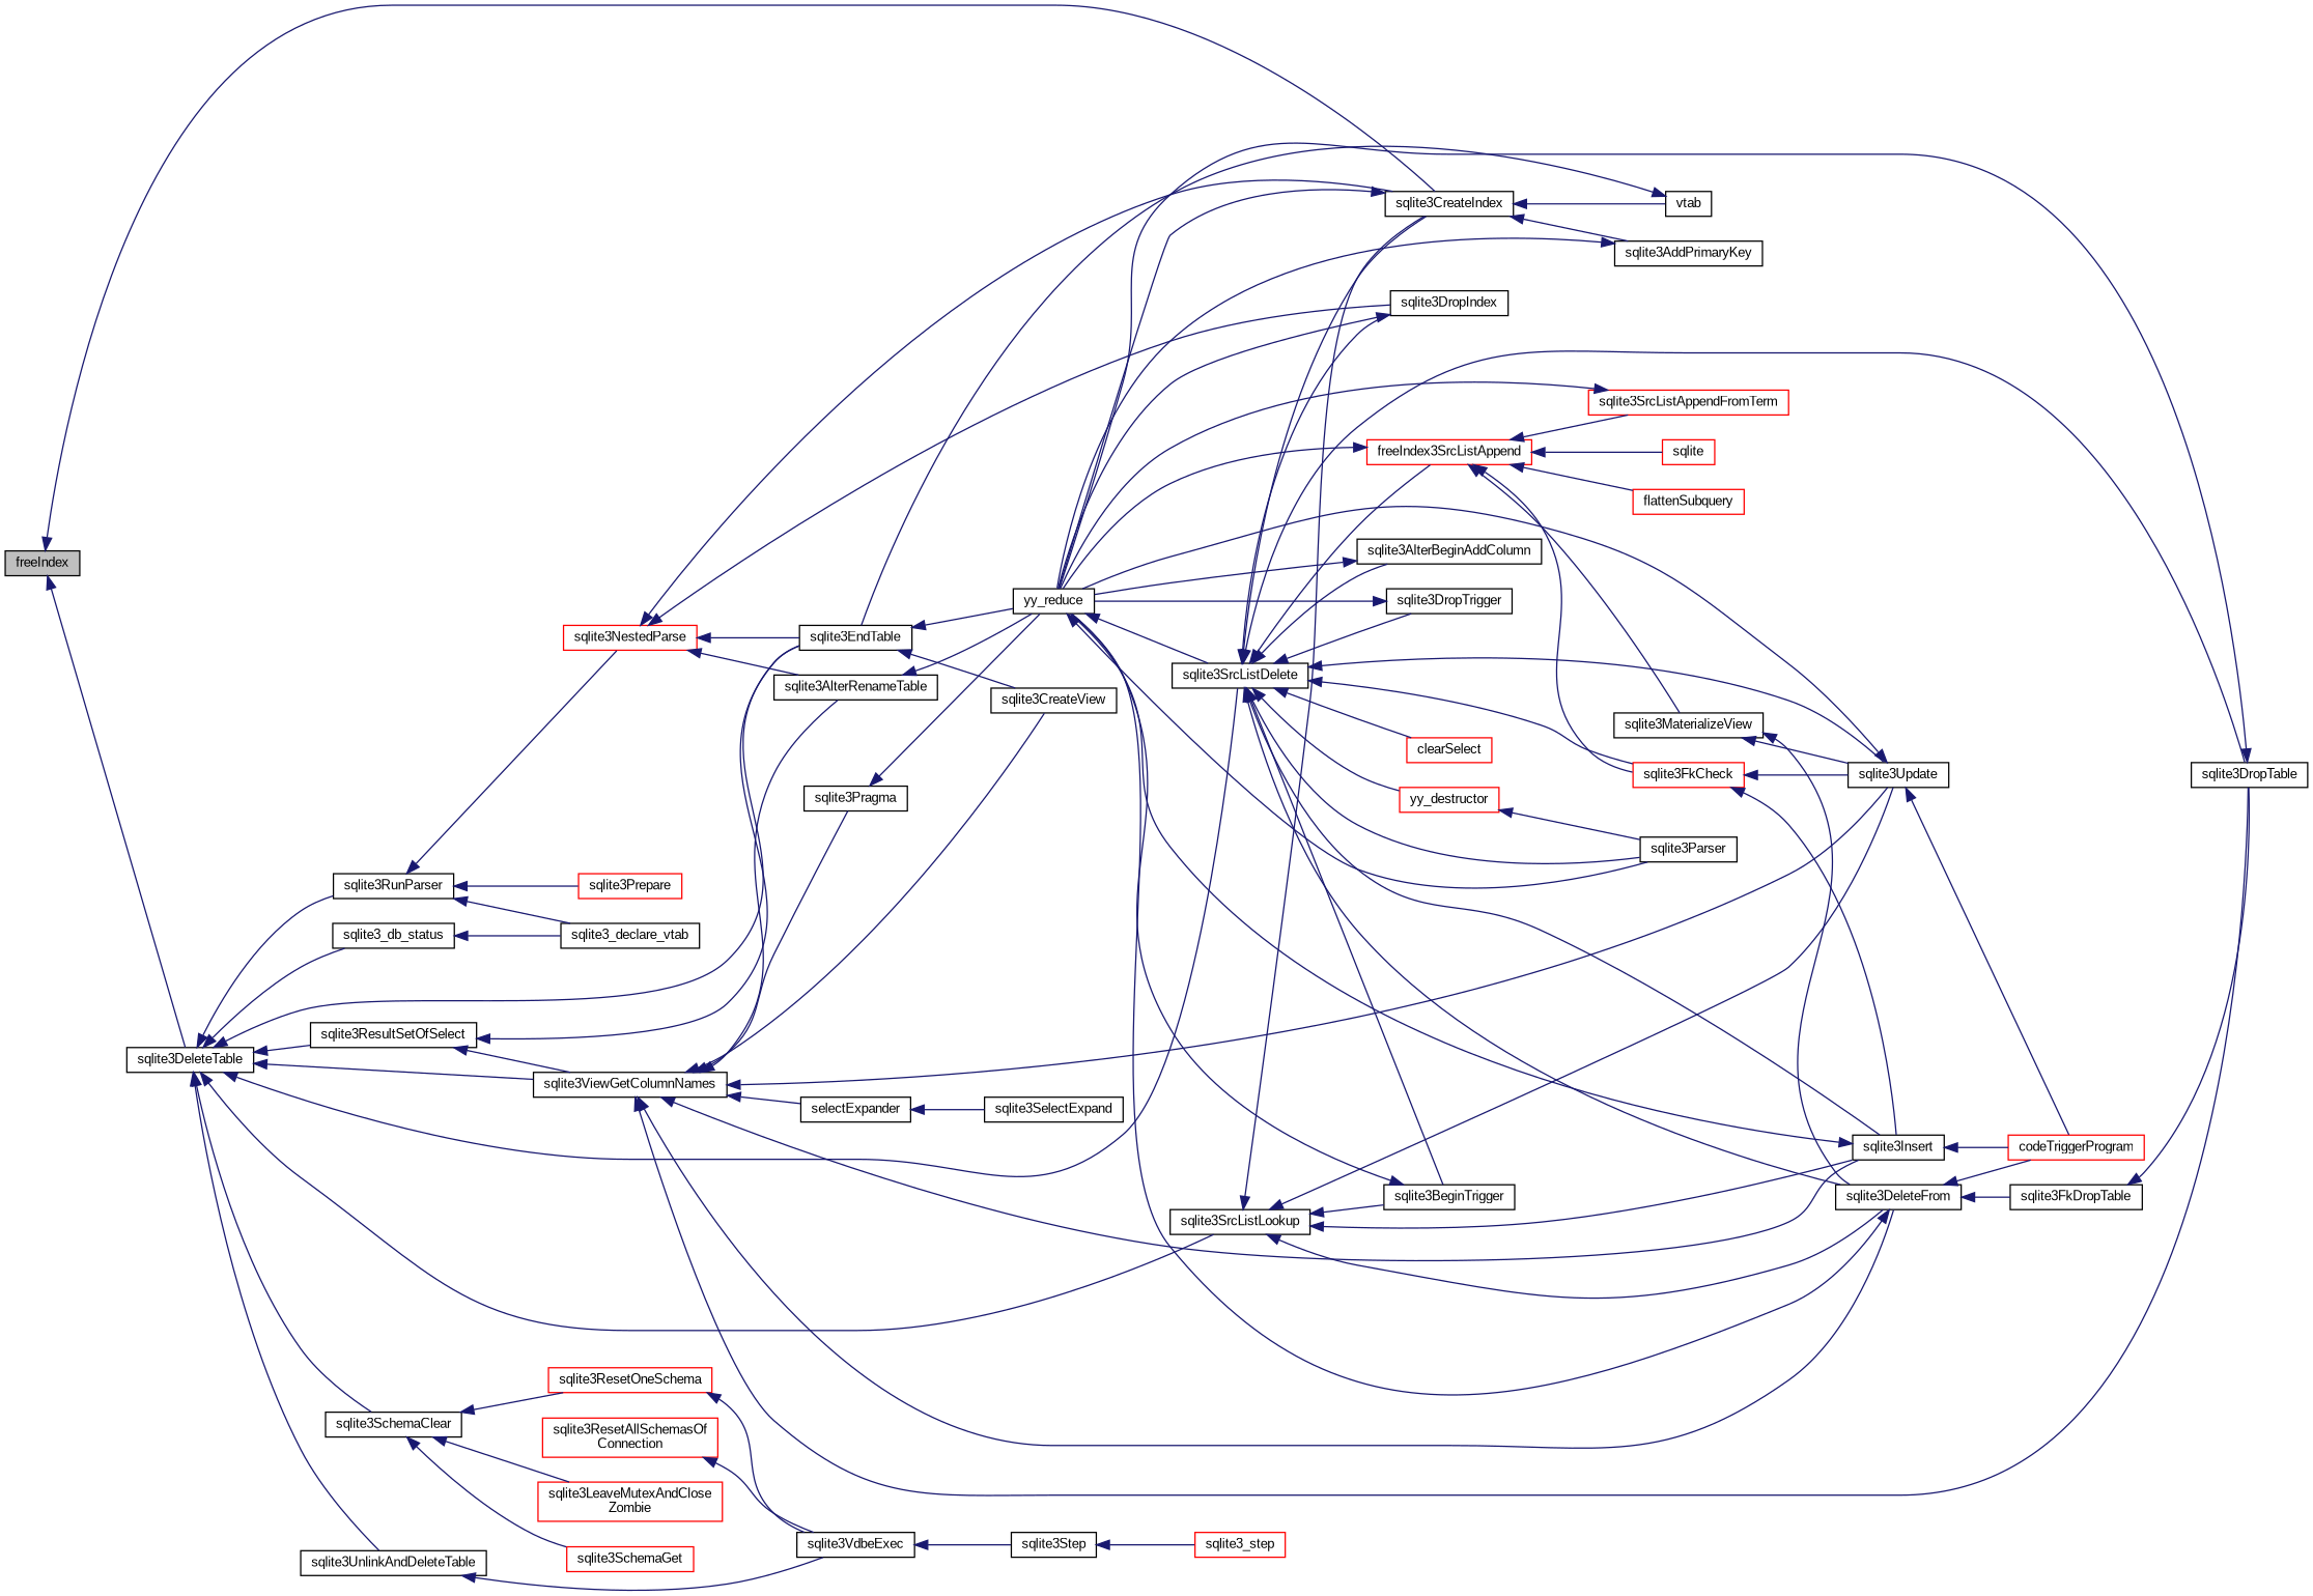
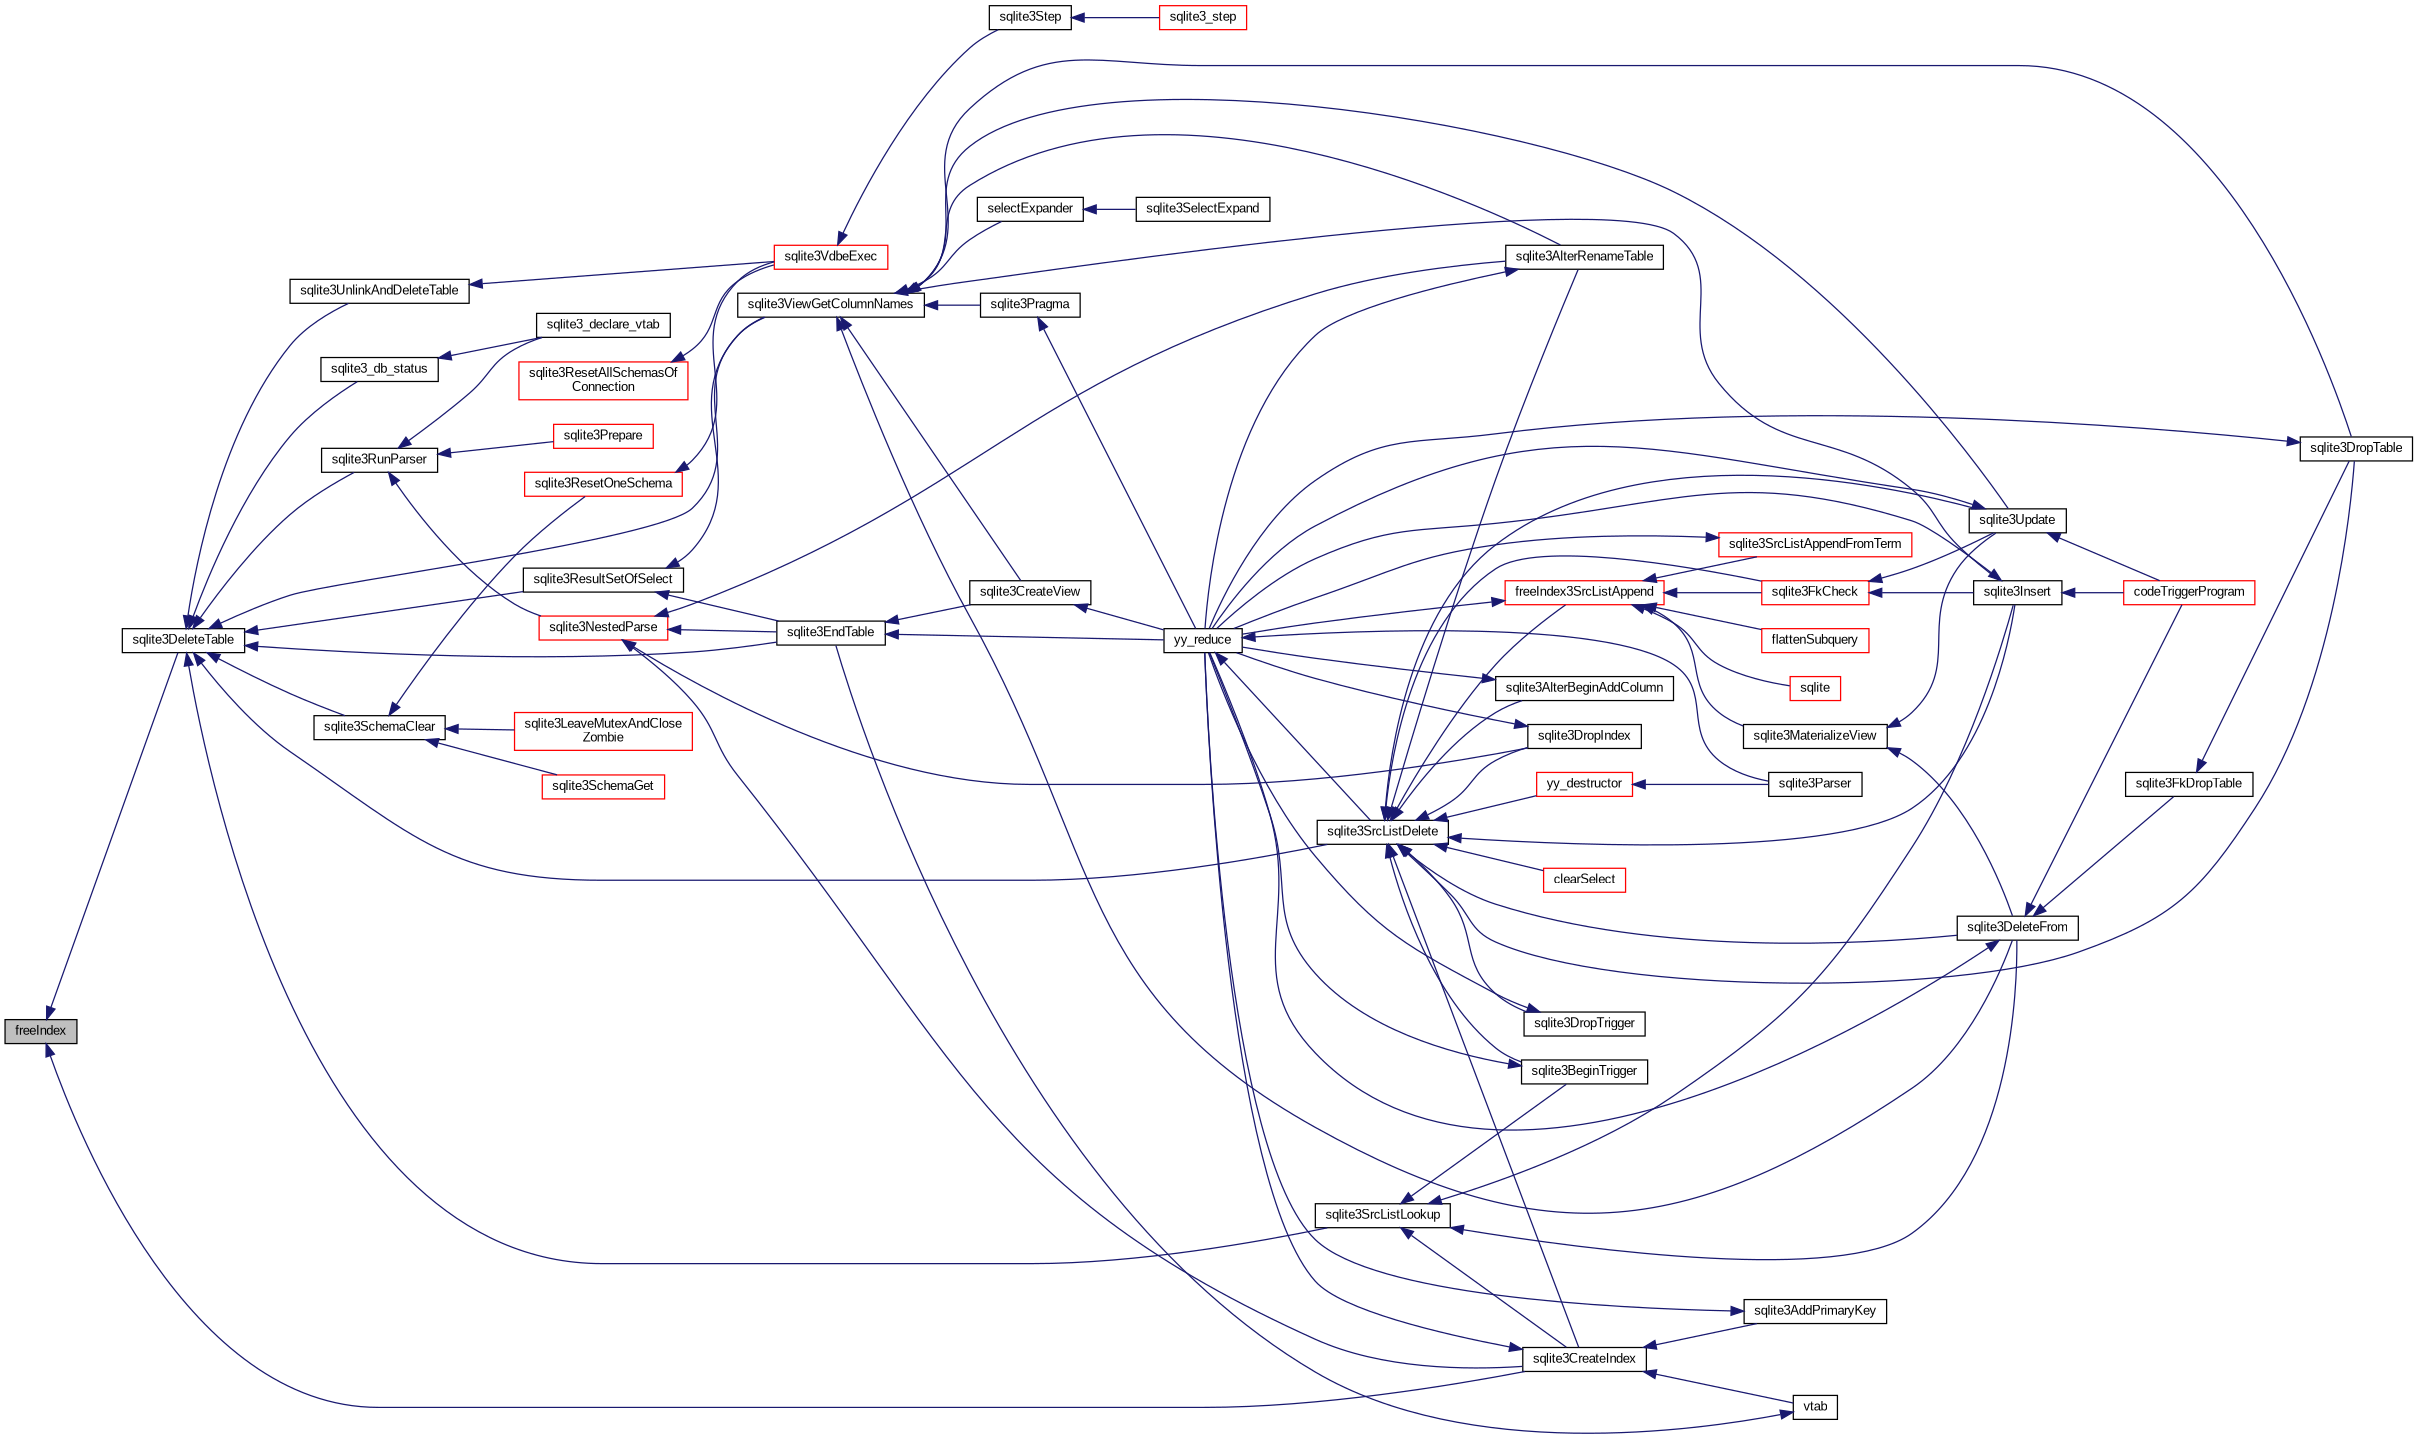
  digraph {
    fontname="Liberation Sans"
    rankdir=LR
    node [color=black fillcolor=white fontname="Liberation Sans" fontsize=10 shape=record style=filled]
    edge [color=midnightblue dir=back fontname="Liberation Sans" fontsize=10 labelfontname=FreeSans labelfontsize=10 style=solid]
    n1 [fillcolor=grey75 fontcolor=black height=0.2 label=freeIndex width=0.4]
    n2 [height=0.2 label=sqlite3DeleteTable width=0.4]
    n3 [height=0.2 label=sqlite3CreateIndex width=0.4]
    n4 [height=0.2 label=sqlite3_db_status width=0.4]
    n5 [height=0.2 label=sqlite3UnlinkAndDeleteTable width=0.4]
    n6 [height=0.2 label=sqlite3EndTable width=0.4]
    n7 [height=0.2 label=sqlite3ViewGetColumnNames width=0.4]
    n8 [height=0.2 label=sqlite3SrcListDelete width=0.4]
    n9 [height=0.2 label=sqlite3SchemaClear width=0.4]
    n10 [height=0.2 label=sqlite3SrcListLookup width=0.4]
    n11 [height=0.2 label=sqlite3ResultSetOfSelect width=0.4]
    n12 [height=0.2 label=sqlite3RunParser width=0.4]
    n13 [height=0.2 label=yy_reduce width=0.4]
    n14 [height=0.2 label=sqlite3AddPrimaryKey width=0.4]
    n15 [height=0.2 label=vtab width=0.4]
-   n16 [height=0.2 label=sqlite3VdbeExec width=0.4]
+   n16 [color=red height=0.2 label=sqlite3VdbeExec width=0.4]
    n17 [height=0.2 label=sqlite3Step width=0.4]
    n18 [color=red height=0.2 label=sqlite3_step width=0.4]
    n19 [height=0.2 label=sqlite3_declare_vtab width=0.4]
    n20 [height=0.2 label=sqlite3CreateView width=0.4]
    n21 [height=0.2 label=sqlite3AlterRenameTable width=0.4]
    n22 [height=0.2 label=sqlite3DropTable width=0.4]
    n23 [height=0.2 label=sqlite3DeleteFrom width=0.4]
    n24 [height=0.2 label=sqlite3Insert width=0.4]
    n25 [height=0.2 label=sqlite3Pragma width=0.4]
    n26 [height=0.2 label=selectExpander width=0.4]
    n27 [height=0.2 label=sqlite3Update width=0.4]
    n28 [height=0.2 label=sqlite3AlterBeginAddColumn width=0.4]
    n29 [height=0.2 label=sqlite3DropIndex width=0.4]
    n30 [color=red height=0.2 label=freeIndex3SrcListAppend width=0.4]
    n31 [color=red height=0.2 label=sqlite3FkCheck width=0.4]
    n32 [color=red height=0.2 label=clearSelect width=0.4]
    n33 [height=0.2 label=sqlite3BeginTrigger width=0.4]
    n34 [height=0.2 label=sqlite3DropTrigger width=0.4]
    n35 [color=red height=0.2 label=yy_destructor width=0.4]
    n36 [color=red height=0.2 label=sqlite3ResetOneSchema width=0.4]
    n37 [color=red height=0.2 label=sqlite3SchemaGet width=0.4]
    n38 [color=red height=0.2 label="sqlite3LeaveMutexAndClose\lZombie" width=0.4]
    n39 [color=red height=0.2 label=sqlite3NestedParse width=0.4]
    n40 [color=red height=0.2 label=sqlite3Prepare width=0.4]
    n41 [height=0.2 label=sqlite3Parser width=0.4]
    n42 [height=0.2 label=sqlite3FkDropTable width=0.4]
    n43 [color=red height=0.2 label=codeTriggerProgram width=0.4]
    n44 [height=0.2 label=sqlite3SelectExpand width=0.4]
    n45 [color=red height=0.2 label=sqlite3SrcListAppendFromTerm width=0.4]
    n46 [height=0.2 label=sqlite3MaterializeView width=0.4]
    n47 [color=red height=0.2 label=sqlite width=0.4]
    n48 [color=red height=0.2 label=flattenSubquery width=0.4]
    n49 [color=red height=0.2 label="sqlite3ResetAllSchemasOf\lConnection" width=0.4]
    n1 -> n2
    n1 -> n3
    n2 -> n4
    n2 -> n5
    n2 -> n6
    n2 -> n7
    n2 -> n8
    n2 -> n9
    n2 -> n10
    n2 -> n11
    n2 -> n12
    n3 -> n13
    n3 -> n14
    n3 -> n15
    n4 -> n19
    n5 -> n16
    n6 -> n13
    n6 -> n20
    n7 -> n20
    n7 -> n21
    n7 -> n22
    n7 -> n23
    n7 -> n24
    n7 -> n25
    n7 -> n26
    n7 -> n27
    n8 -> n3
-   n8 -> n41
+   n8 -> n21
    n8 -> n22
    n8 -> n23
    n8 -> n24
    n8 -> n27
    n8 -> n28
    n8 -> n29
    n8 -> n30
    n8 -> n31
    n8 -> n32
    n8 -> n33
    n8 -> n34
    n8 -> n35
    n9 -> n36
    n9 -> n37
    n9 -> n38
    n10 -> n3
    n10 -> n23
    n10 -> n24
-   n10 -> n27
    n10 -> n33
    n11 -> n6
    n11 -> n7
    n12 -> n19
    n12 -> n39
    n12 -> n40
    n13 -> n8
    n13 -> n41
    n14 -> n13
    n15 -> n6
    n16 -> n17
    n17 -> n18
+   n20 -> n13
    n21 -> n13
    n22 -> n13
    n23 -> n13
    n23 -> n42
    n23 -> n43
    n24 -> n13
    n24 -> n43
    n25 -> n13
    n26 -> n44
    n27 -> n13
    n27 -> n43
    n28 -> n13
    n29 -> n13
    n30 -> n13
    n30 -> n31
    n30 -> n45
    n30 -> n46
    n30 -> n47
    n30 -> n48
    n31 -> n24
    n31 -> n27
    n33 -> n13
    n34 -> n13
    n35 -> n41
    n36 -> n16
    n39 -> n3
    n39 -> n6
    n39 -> n21
    n39 -> n29
    n42 -> n22
    n45 -> n13
    n46 -> n23
    n46 -> n27
    n49 -> n16
  }
